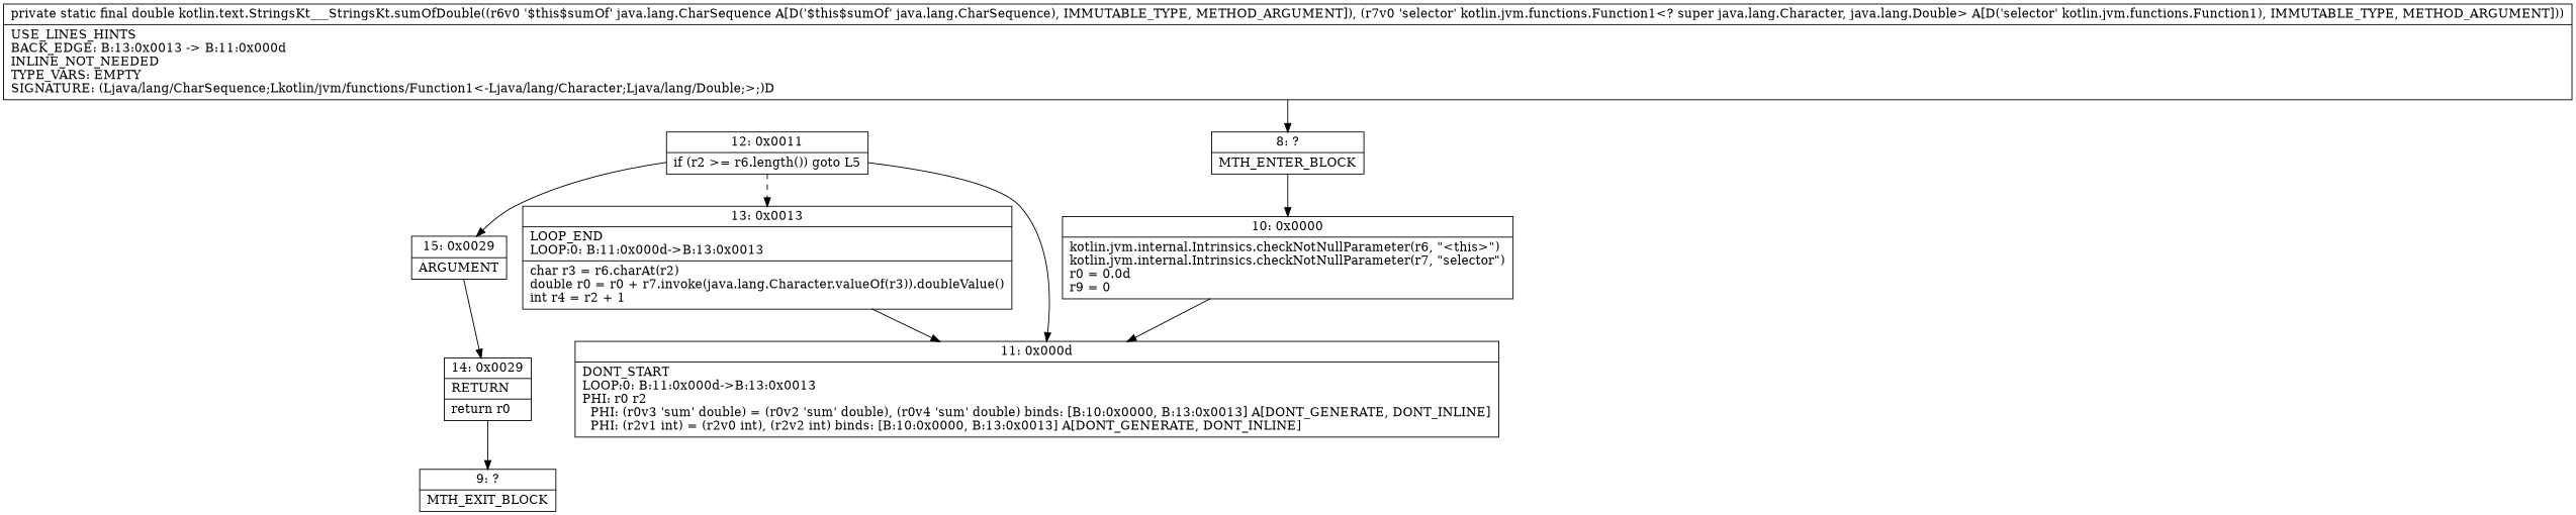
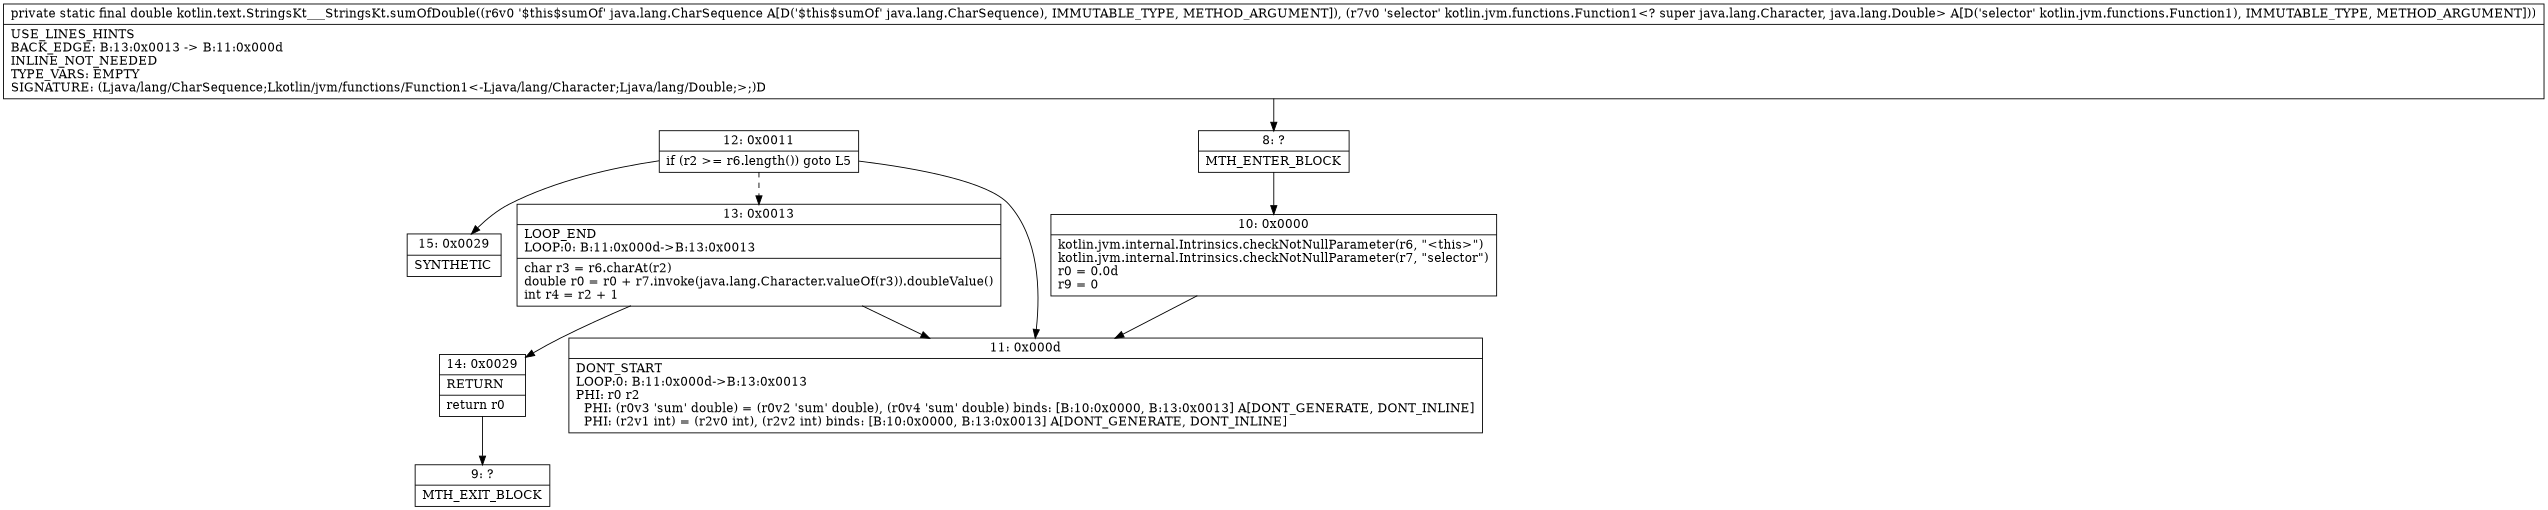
  digraph {
    node [shape=record]
    n1 [label="{8\:\ ?|MTH_ENTER_BLOCK\l}"]
    n2 [label="{10\:\ 0x0000|kotlin.jvm.internal.Intrinsics.checkNotNullParameter(r6, \"\<this\>\")\lkotlin.jvm.internal.Intrinsics.checkNotNullParameter(r7, \"selector\")\lr0 = 0.0d\lr9 = 0\l}"]
    n3 [label="{11\:\ 0x000d|DONT_START\lLOOP:0: B:11:0x000d\-\>B:13:0x0013\lPHI: r0 r2 \l  PHI: (r0v3 'sum' double) = (r0v2 'sum' double), (r0v4 'sum' double) binds: [B:10:0x0000, B:13:0x0013] A[DONT_GENERATE, DONT_INLINE]\l  PHI: (r2v1 int) = (r2v0 int), (r2v2 int) binds: [B:10:0x0000, B:13:0x0013] A[DONT_GENERATE, DONT_INLINE]\l}"]
    n4 [label="{12\:\ 0x0011|if (r2 \>= r6.length()) goto L5\l}"]
    n5 [label="{13\:\ 0x0013|LOOP_END\lLOOP:0: B:11:0x000d\-\>B:13:0x0013\l|char r3 = r6.charAt(r2)\ldouble r0 = r0 + r7.invoke(java.lang.Character.valueOf(r3)).doubleValue()\lint r4 = r2 + 1\l}"]
-   n6 [label="{15\:\ 0x0029|ARGUMENT\l}"]
+   n6 [label="{15\:\ 0x0029|SYNTHETIC\l}"]
    n7 [label="{14\:\ 0x0029|RETURN\l|return r0\l}"]
    n8 [label="{9\:\ ?|MTH_EXIT_BLOCK\l}"]
    n9 [label="{private static final double kotlin.text.StringsKt___StringsKt.sumOfDouble((r6v0 '$this$sumOf' java.lang.CharSequence A[D('$this$sumOf' java.lang.CharSequence), IMMUTABLE_TYPE, METHOD_ARGUMENT]), (r7v0 'selector' kotlin.jvm.functions.Function1\<? super java.lang.Character, java.lang.Double\> A[D('selector' kotlin.jvm.functions.Function1), IMMUTABLE_TYPE, METHOD_ARGUMENT]))  | USE_LINES_HINTS\lBACK_EDGE: B:13:0x0013 \-\> B:11:0x000d\lINLINE_NOT_NEEDED\lTYPE_VARS: EMPTY\lSIGNATURE: (Ljava\/lang\/CharSequence;Lkotlin\/jvm\/functions\/Function1\<\-Ljava\/lang\/Character;Ljava\/lang\/Double;\>;)D\l}"]
    n1 -> n2
    n2 -> n3
    n4 -> n3
    n4 -> n5 [style=dashed]
    n4 -> n6
    n5 -> n3
-   n6 -> n7
+   n5 -> n7
    n7 -> n8
    n9 -> n1
  }
